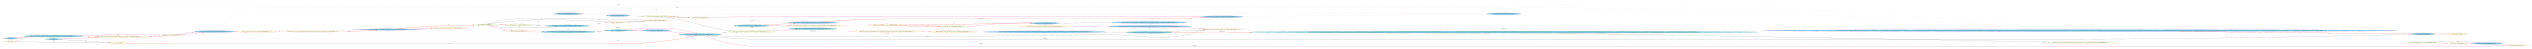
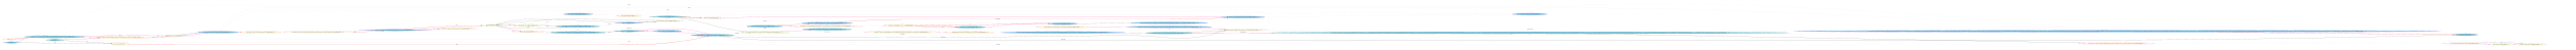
  digraph {
    fontname=Ubuntu
    rankdir=LR
    node [color=darkgreen fillcolor=skyblue fontname=Ubuntu shape=ellipse style=filled]
    edge [color=deeppink fontname=Ubuntu style=dotted]
    n1 [color=red label="item.setText(project.getName())@@@40@@@['0', '0', '1']"]
-   n2 [color=red label="item.setData(project)@@@41@@@['0', '0', '1']"]
-   n3 [fillcolor=lightyellow label="projectList.contains(project)@@@42@@@['0', '0', '1']" shape=diamond]
+   n2 [color=red fillcolor=lightyellow label="item.setData(project)@@@41@@@['0', '0', '1']"]
+   n3 [label="projectList.contains(project)@@@42@@@['0', '0', '1']" shape=diamond]
    n4 [color=purple label="{overwriteCheck = UIUtils.createCheckbox(generalSettings,CoreMessages.dialog_project_export_wizard_page_checkbox_overwrite_files,false)gd = new GridData(GridData.BEGINNING)gd.horizontalSpan = 3overwriteCheck.setLayoutData(gd)UIUtils.createControlLabel(generalSettings,CoreMessages.dialog_project_export_wizard_page_label_directory)directoryText = new Text(generalSettings,SWT.BORDER)directoryText.setText(outDir)directoryText.setLayoutData(new GridData(GridData.FILL_HORIZONTAL))directoryText.addModifyListener(new ModifyListener(){@Override public void modifyText(ModifyEvent e){updateState()}})Button openFolder = new Button(generalSettings,SWT.PUSH)openFolder.setImage(DBeaverIcons.getImage(DBIcon.TREE_FOLDER))openFolder.addSelectionListener(new SelectionAdapter(){@Override public void widgetSelected(SelectionEvent e){DirectoryDialog dialog = new DirectoryDialog(getShell(),SWT.NONE)dialog.setMessage(CoreMessages.dialog_project_export_wizard_page_dialog_choose_export_dir_message)dialog.setText(CoreMessages.dialog_project_export_wizard_page_dialog_choose_export_dir_text)String directory = directoryText.getText()if (!CommonUtils.isEmpty(directory)) {dialog.setFilterPath(directory)}directory = dialog.open()if (directory != null) {directoryText.setText(directory)}}})}@@@21@@@['1', '1', '0']"]
    n5 [color=red label="setControl(placeholder)@@@55@@@['1', '1', '0']"]
-   n6 [color=red fillcolor=lightyellow label="updateState()@@@56@@@['1', '1', '0']"]
    n7 [color=deeppink label="viewer.addCheckStateListener(new ICheckStateListener(){@Override public void checkStateChanged(CheckStateChangedEvent event){updateState()}})@@@13@@@['1', '1', '0']"]
    n8 [color=purple fillcolor=lightyellow label="generalSettings.setLayoutData(new GridData(GridData.FILL_HORIZONTAL))@@@59@@@['1', '1', '1']"]
    n9 [label="{UIUtils.createControlLabel(generalSettings,CoreMessages.dialog_project_export_wizard_start_label_directory)directoryText = new Text(generalSettings,SWT.BORDER)directoryText.setText(outDir)directoryText.setLayoutData(new GridData(GridData.FILL_HORIZONTAL))directoryText.addModifyListener(new ModifyListener(){@Override public void modifyText(ModifyEvent e){updateState()}})Button openFolder = new Button(generalSettings,SWT.PUSH)openFolder.setImage(DBIcon.TREE_FOLDER.getImage())openFolder.addSelectionListener(new SelectionAdapter(){@Override public void widgetSelected(SelectionEvent e){DirectoryDialog dialog = new DirectoryDialog(getShell(),SWT.NONE)dialog.setMessage(CoreMessages.dialog_project_export_wizard_start_dialog_directory_message)dialog.setText(CoreMessages.dialog_project_export_wizard_start_dialog_directory_text)String directory = directoryText.getText()if (!CommonUtils.isEmpty(directory)) {dialog.setFilterPath(directory)}directory = dialog.open()if (directory != null) {directoryText.setText(directory)}}})}@@@60@@@['1', '1', '1']"]
    n10 [label="createControl['0', '0', '1']" shape=diamond]
    n11 [color=red fillcolor=lightyellow label="String outDir = DBeaverCore.getGlobalPreferenceStore().getString(PREF_PROJECTS_EXPORT_OUT_DIR)@@@3@@@['0', '0', '1']"]
    n12 [color=red fillcolor=lightyellow label="Composite parent@@@2@@@['1', '1', '1']" shape=box]
    n13 [color=purple fillcolor=lightyellow label="CommonUtils.isEmpty(outDir)@@@4@@@['1', '1', '1']" shape=diamond]
    n14 [label="Composite placeholder = UIUtils.createPlaceholder(parent,1)@@@26@@@['1', '1', '1']"]
    n15 [color=purple fillcolor=lightyellow label="item.setChecked(true)@@@43@@@['0', '0', '1']"]
    n16 [fillcolor=lightyellow label="final Composite fileNameGroup = UIUtils.createPlaceholder(placeholder,2)@@@46@@@['0', '0', '1']"]
    n17 [color=deeppink label="final TableItem item = new TableItem(projectsTable,SWT.NONE)@@@38@@@['0', '0', '1']"]
    n18 [label="fileNameGroup.setLayoutData(new GridData(GridData.FILL_HORIZONTAL))@@@47@@@['0', '0', '1']"]
    n19 [color=deeppink fillcolor=lightyellow label="fileNameText = UIUtils.createLabelText(fileNameGroup,CoreMessages.dialog_project_export_wizard_start_label_output_file,null)@@@48@@@['0', '0', '1']"]
    n20 [color=purple label="item.setImage(DBIcon.PROJECT.getImage())@@@39@@@['0', '0', '1']"]
    n21 [color=red fillcolor=lightyellow label="fileNameText.setLayoutData(new GridData(GridData.FILL_HORIZONTAL))@@@49@@@['0', '0', '1']"]
    n22 [label="String outDir = DBeaverCore.getGlobalPreferenceStore().getString(PREF_SCRIPTS_EXPORT_OUT_DIR)@@@3@@@['1', '1', '0']"]
    n23 [color=deeppink label="outDir = RuntimeUtils.getUserHomeDir().getAbsolutePath()@@@5@@@['1', '1', '1']"]
    n24 [color=red fillcolor=lightyellow label="Set<IProject> projectList = new LinkedHashSet<IProject>()@@@7@@@['0', '0', '1']"]
    n25 [label="IProject activeProject = DBeaverCore.getInstance().getProjectRegistry().getActiveProject()@@@21@@@['0', '0', '1']"]
    n26 [color=purple label="projectList.add(activeProject)@@@23@@@['0', '0', '1']"]
    n27 [label="activeProject != null@@@22@@@['0', '0', '1']" shape=diamond]
-   n28 [color=deeppink fillcolor=lightyellow label="createControl['0', '1', '0']" shape=diamond]
+   n28 [color=deeppink label="createControl['0', '1', '0']" shape=diamond]
    n29 [color=purple fillcolor=lightyellow label="scriptsNavigator = new DatabaseNavigatorTree(placeholder,ScriptsExportUtils.getScriptsNode(),SWT.BORDER | SWT.CHECK)@@@9@@@['1', '1', '0']"]
    n30 [color=red fillcolor=lightyellow label="GridData gd = new GridData(GridData.FILL_BOTH)@@@29@@@['1', '1', '1']"]
-   n31 [fillcolor=lightyellow label="scriptsNavigator.setLayoutData(gd)@@@11@@@['1', '1', '0']"]
+   n31 [label="scriptsNavigator.setLayoutData(gd)@@@11@@@['1', '1', '0']"]
    n32 [color=deeppink label="projectsTable.setLayoutData(gd)@@@30@@@['0', '0', '1']"]
    n33 [color=purple fillcolor=lightyellow label="projectList.add(resource.getProject())@@@16@@@['0', '0', '1']"]
    n34 [fillcolor=lightyellow label="iter.hasNext()@@@11@@@['0', '0', '1']" shape=diamond]
    n35 [label="IResource resource = RuntimeUtils.getObjectAdapter(element,)@@@14@@@['0', '0', '1']"]
-   n36 [color=deeppink fillcolor=lightyellow label="resource != null@@@15@@@['0', '0', '1']" shape=diamond]
+   n36 [color=deeppink label="resource != null@@@15@@@['0', '0', '1']" shape=diamond]
    n37 [color=red fillcolor=lightyellow label="projectList.isEmpty()@@@20@@@['0', '0', '1']" shape=diamond]
    n38 [fillcolor=lightyellow label="Object element = iter.next()@@@13@@@['0', '0', '1']"]
    n39 [color=red fillcolor=lightyellow label="CheckboxTreeViewer viewer = (CheckboxTreeViewer)scriptsNavigator.getViewer()@@@12@@@['1', '1', '0']"]
    n40 [color=purple label="projectsTable.addSelectionListener(new SelectionAdapter(){@Override public void widgetSelected(SelectionEvent e){updateState()}})@@@31@@@['0', '0', '1']"]
    n41 [color=purple label="fileNameText.addModifyListener(new ModifyListener(){@Override public void modifyText(ModifyEvent e){if (!CommonUtils.equalObjects(fileNameText.getText(),getArchiveFileName(getProjectsToExport()))) {fileNameEdited = true}}})@@@50@@@['0', '0', '1']"]
    n42 [label="Composite generalSettings = UIUtils.createPlaceholder(placeholder,3)@@@58@@@['0', '0', '1']"]
    n43 [color=purple fillcolor=lightyellow label="final ISelection selection = PlatformUI.getWorkbench().getActiveWorkbenchWindow().getActivePage().getSelection()@@@8@@@['0', '0', '1']"]
-   n44 [color=purple fillcolor=lightyellow label="setControl(placeholder)@@@94@@@['0', '0', '1']"]
    n45 [color=deeppink fillcolor=lightyellow label="exportDriverCheck = UIUtils.createCheckbox(placeholder,CoreMessages.dialog_project_export_wizard_start_checkbox_libraries,false)@@@90@@@['0', '0', '1']"]
    n46 [color=deeppink label="projectsTable = new Table(placeholder,SWT.MULTI | SWT.CHECK | SWT.BORDER)@@@28@@@['0', '0', '1']"]
    n47 [label="placeholder.setLayout(new GridLayout(1,false))@@@27@@@['1', '1', '1']"]
-   n48 [color=deeppink label="exportDriverCheck.setLayoutData(gd)@@@93@@@['0', '0', '1']"]
-   n49 [color=deeppink label="createControl['1', '0', '0']" shape=diamond]
+   n48 [color=deeppink fillcolor=lightyellow label="exportDriverCheck.setLayoutData(gd)@@@93@@@['0', '0', '1']"]
+   n49 [color=deeppink fillcolor=lightyellow label="createControl['1', '0', '0']" shape=diamond]
    n50 [color=deeppink label="selection != null && !selection.isEmpty() && selection instanceof IStructuredSelection@@@9@@@['0', '0', '1']" shape=diamond]
    n51 [color=deeppink fillcolor=lightyellow label="Iterator<?> iter = ((IStructuredSelection)selection).iterator()@@@10@@@['0', '0', '1']"]
    n52 [color=purple fillcolor=lightyellow label="gd = new GridData(GridData.HORIZONTAL_ALIGN_BEGINNING)@@@91@@@['0', '0', '1']"]
    n53 [color=purple fillcolor=lightyellow label="gd.horizontalSpan = 3@@@92@@@['0', '0', '1']"]
    n1 -> n2 [color=red]
    n2 -> n3
    n3 -> n15 [color=gray40 style=bold]
    n3 -> n15 [color=red label=true style=bold]
    n3 -> n16 [color=gray40 style=bold]
    n3 -> n17 [color=red]
    n4 -> n5 [color=red style=bold]
-   n5 -> n6 [color=red style=bold]
    n7 -> n8 [style=bold]
    n8 -> n4 [color=red label=generalSettings]
    n8 -> n9
    n9 -> n4 [color=gray40]
    n9 -> n45 [color=gray40 style=bold]
    n10 -> n11 [style=bold]
    n10 -> n12 [color=gray40 label=true style=bold]
    n11 -> n9 [label=outDir]
    n11 -> n13 [color=red label=outDir style=bold]
    n11 -> n13 [color=gray40]
    n12 -> n14 [color=red label=parent style=bold]
    n13 -> n14
    n13 -> n23 [label=true style=bold]
    n13 -> n23 [color=gray40 style=bold]
    n13 -> n24
    n14 -> n5 [color=gray40 label=placeholder style=bold]
    n14 -> n8 [color=gray40 label=placeholder style=bold]
    n14 -> n16 [color=gray40 label=placeholder]
    n14 -> n29 [color=gray40 label=placeholder]
    n14 -> n42 [label=placeholder]
-   n14 -> n44 [label=placeholder style=bold]
    n14 -> n45 [color=gray40 label=placeholder]
    n14 -> n46 [label=placeholder]
    n14 -> n47
    n15 -> n16 [color=gray40]
    n15 -> n17 [style=bold]
    n16 -> n18 [style=bold]
    n16 -> n19 [label=fileNameGroup]
    n17 -> n20
    n18 -> n19 [color=gray40]
    n19 -> n21 [style=bold]
    n20 -> n1 [color=red]
    n21 -> n41
    n22 -> n4 [color=gray40 label=outDir]
    n22 -> n11 [color=gray40 label=0]
    n22 -> n13 [label=outDir style=bold]
    n22 -> n13 [color=gray40]
    n23 -> n4 [color=red label=outDir]
    n23 -> n9 [color=gray40 label=outDir]
    n23 -> n14
    n23 -> n24 [color=red style=bold]
    n24 -> n43
    n25 -> n26 [color=red label=activeProject]
    n25 -> n27 [color=gray40 label=activeProject]
    n25 -> n27
    n26 -> n14 [style=bold]
    n27 -> n14 [style=bold]
    n27 -> n26 [color=gray40 label=true]
    n27 -> n26 [style=bold]
    n28 -> n12 [color=gray40 label=true style=bold]
    n28 -> n22 [color=gray40 style=bold]
    n29 -> n30
    n30 -> n4 [label=gd]
    n30 -> n31 [color=red label=gd style=bold]
    n30 -> n31 [color=red style=bold]
    n30 -> n32 [color=red label=gd style=bold]
    n30 -> n32 [color=gray40]
    n31 -> n32 [label=0 style=bold]
    n31 -> n39 [color=gray40]
    n32 -> n40 [color=gray40 style=bold]
    n33 -> n34 [color=gray40 style=bold]
    n34 -> n35 [color=gray40 label=true style=bold]
    n34 -> n36 [label=true]
    n34 -> n37 [style=bold]
    n34 -> n38 [color=gray40]
    n34 -> n38 [color=red label=true style=bold]
    n35 -> n36 [color=gray40 label=resource]
    n35 -> n36
    n36 -> n33 [color=gray40 label=true style=bold]
    n36 -> n33 [color=gray40 style=bold]
    n36 -> n34 [color=gray40 style=bold]
    n37 -> n14 [color=red]
    n37 -> n25 [color=red]
    n37 -> n25 [label=true]
    n37 -> n27 [label=true]
    n38 -> n35 [label=element]
    n38 -> n35 [color=gray40 style=bold]
    n39 -> n7 [style=bold]
    n40 -> n17 [color=gray40]
    n41 -> n42 [color=gray40 style=bold]
    n42 -> n8 [color=gray40 style=bold]
    n42 -> n9 [color=red label=generalSettings style=bold]
    n43 -> n50
    n43 -> n50 [color=red label=selection style=bold]
    n45 -> n52
    n46 -> n17 [color=red label=projectsTable style=bold]
    n46 -> n30
    n47 -> n29 [style=bold]
    n47 -> n46 [color=red style=bold]
-   n48 -> n44
    n49 -> n10 [color=gray40 label=true]
    n49 -> n22 [color=red style=bold]
    n50 -> n34 [color=red label=true style=bold]
    n50 -> n37 [color=gray40]
    n50 -> n51 [color=red label=true]
    n50 -> n51 [style=bold]
    n51 -> n34 [color=red]
    n52 -> n48 [color=gray40 label=gd style=bold]
    n52 -> n53 [style=bold]
    n53 -> n48 [style=bold]
  }
